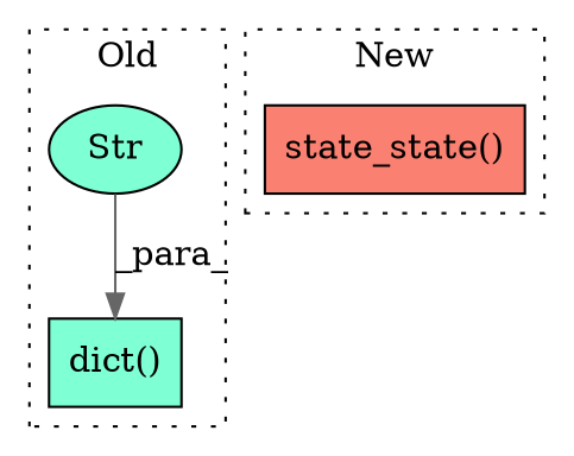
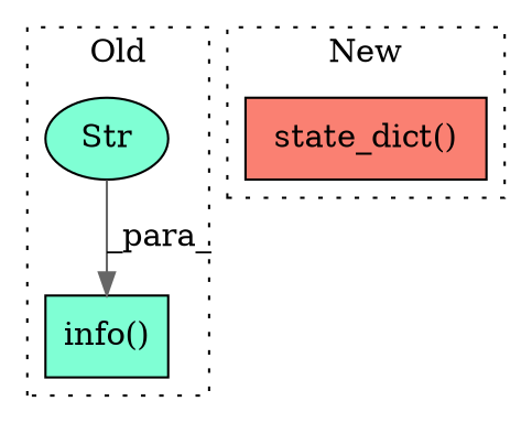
  digraph {
    fontname="DejaVu Serif"
    node [a=75 shape=box style=filled fillcolor=aquamarine fontname="DejaVu Serif"]
-   n1 [l="12,12" label="dict()" s="9366,9419"]
+   n1 [l="12,12" label="info()" s="9366,9419"]
    n2 [a=66 l=41 label=Str s=9378 shape=ellipse]
-   n3 [l=45 label="state_state()" s=8252 fillcolor=salmon]
+   n3 [l=45 label="state_dict()" s=8252 fillcolor=salmon]
    subgraph cluster_1 {
      label=Old
      style=dotted
      n1
      n2
    }
    subgraph cluster_2 {
      label=New
      style=dotted
      n3
    }
    n2 -> n1 [label=_para_ color=gray40 style=solid fontname="DejaVu Serif"]
  }
